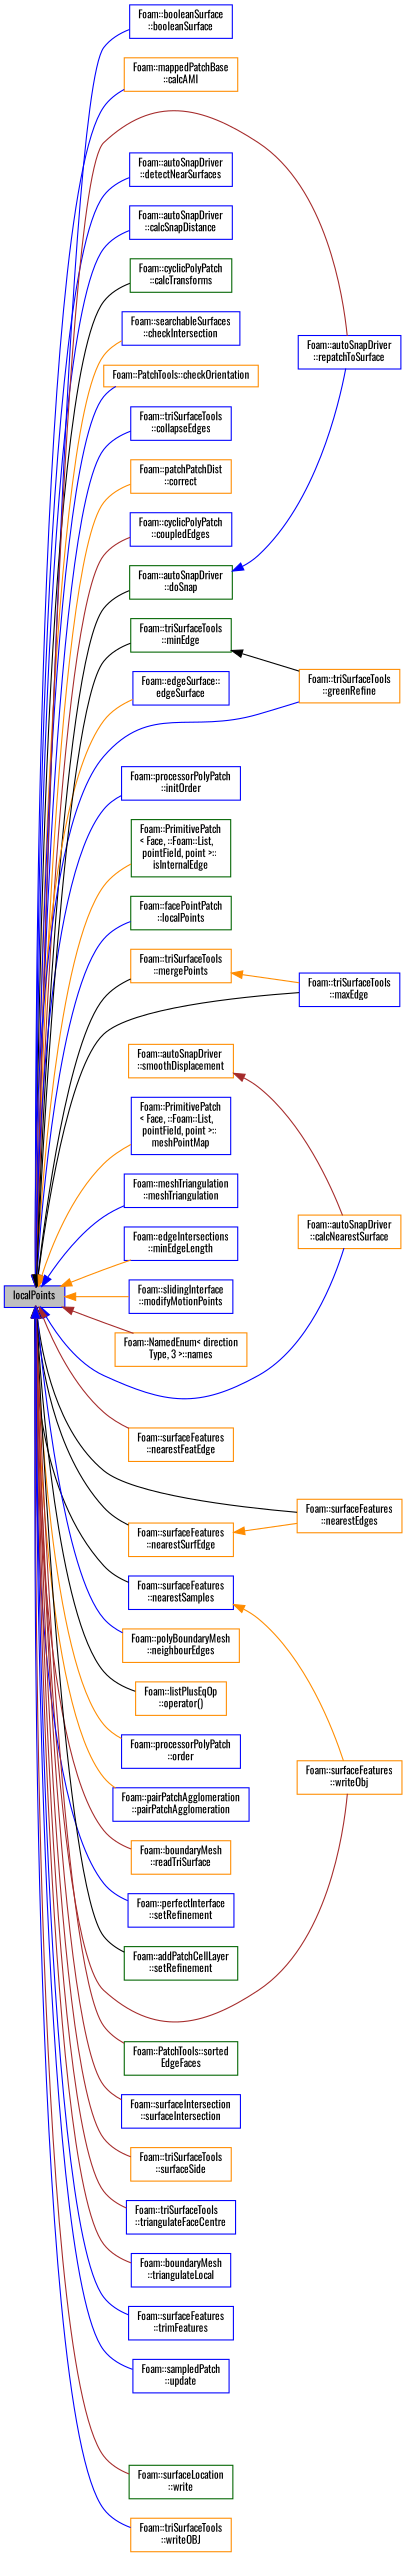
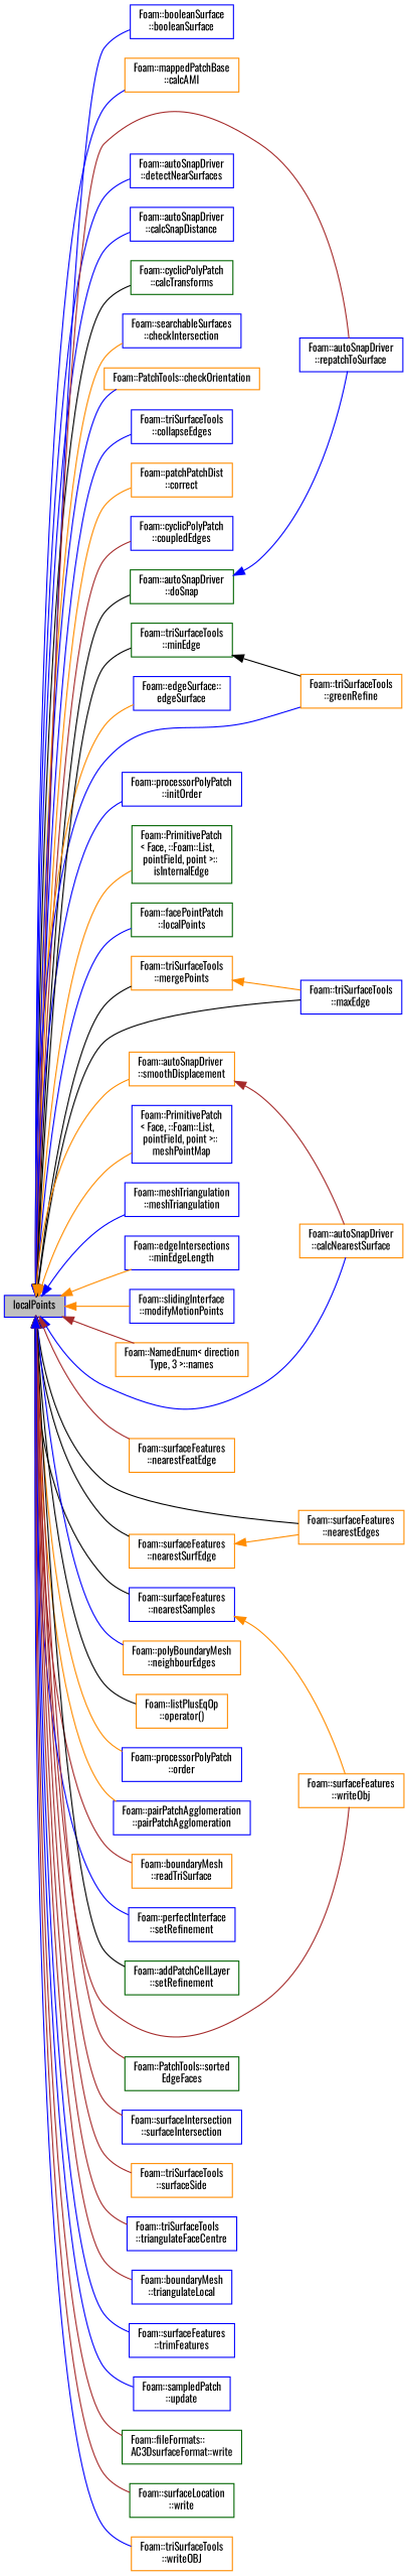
  digraph {
    fontname=Oswald
    rankdir=LR
    node [color=blue fontname=Oswald fontsize=10 shape=record]
    edge [color=blue dir=back fontname=Oswald fontsize=10 labelfontname=FreeSans labelfontsize=10 style=solid]
    n1 [fillcolor=grey75 fontcolor=black height=0.2 label=localPoints style=filled width=0.4]
    n2 [height=0.2 label="Foam::booleanSurface\l::booleanSurface" width=0.4]
    n3 [color=darkorange height=0.2 label="Foam::mappedPatchBase\l::calcAMI" width=0.4]
    n4 [color=darkorange height=0.2 label="Foam::autoSnapDriver\l::calcNearestSurface" width=0.4]
    n5 [height=0.2 label="Foam::autoSnapDriver\l::detectNearSurfaces" width=0.4]
    n6 [height=0.2 label="Foam::autoSnapDriver\l::calcSnapDistance" width=0.4]
    n7 [color=darkgreen height=0.2 label="Foam::cyclicPolyPatch\l::calcTransforms" width=0.4]
    n8 [height=0.2 label="Foam::searchableSurfaces\l::checkIntersection" width=0.4]
    n9 [color=darkorange height=0.2 label="Foam::PatchTools::checkOrientation" width=0.4]
    n10 [height=0.2 label="Foam::triSurfaceTools\l::collapseEdges" width=0.4]
    n11 [color=darkorange height=0.2 label="Foam::patchPatchDist\l::correct" width=0.4]
    n12 [height=0.2 label="Foam::cyclicPolyPatch\l::coupledEdges" width=0.4]
    n13 [color=darkgreen height=0.2 label="Foam::autoSnapDriver\l::doSnap" width=0.4]
    n14 [height=0.2 label="Foam::autoSnapDriver\l::repatchToSurface" width=0.4]
    n15 [height=0.2 label="Foam::edgeSurface::\ledgeSurface" width=0.4]
    n16 [color=darkorange height=0.2 label="Foam::triSurfaceTools\l::greenRefine" width=0.4]
    n17 [height=0.2 label="Foam::processorPolyPatch\l::initOrder" width=0.4]
    n18 [color=darkgreen height=0.2 label="Foam::PrimitivePatch\l\< Face, ::Foam::List,\l pointField, point \>::\lisInternalEdge" width=0.4]
    n19 [color=darkgreen height=0.2 label="Foam::facePointPatch\l::localPoints" width=0.4]
    n20 [height=0.2 label="Foam::triSurfaceTools\l::maxEdge" width=0.4]
    n21 [color=darkgreen height=0.2 label="Foam::triSurfaceTools\l::minEdge" width=0.4]
    n22 [color=darkorange height=0.2 label="Foam::triSurfaceTools\l::mergePoints" width=0.4]
    n23 [height=0.2 label="Foam::PrimitivePatch\l\< Face, ::Foam::List,\l pointField, point \>::\lmeshPointMap" width=0.4]
    n24 [height=0.2 label="Foam::meshTriangulation\l::meshTriangulation" width=0.4]
    n25 [height=0.2 label="Foam::edgeIntersections\l::minEdgeLength" width=0.4]
    n26 [height=0.2 label="Foam::slidingInterface\l::modifyMotionPoints" width=0.4]
    n27 [color=darkorange height=0.2 label="Foam::NamedEnum\< direction\lType, 3 \>::names" width=0.4]
    n28 [color=darkorange height=0.2 label="Foam::surfaceFeatures\l::nearestEdges" width=0.4]
    n29 [color=darkorange height=0.2 label="Foam::surfaceFeatures\l::nearestFeatEdge" width=0.4]
    n30 [height=0.2 label="Foam::surfaceFeatures\l::nearestSamples" width=0.4]
    n31 [color=darkorange height=0.2 label="Foam::surfaceFeatures\l::writeObj" width=0.4]
    n32 [color=darkorange height=0.2 label="Foam::surfaceFeatures\l::nearestSurfEdge" width=0.4]
    n33 [color=darkorange height=0.2 label="Foam::polyBoundaryMesh\l::neighbourEdges" width=0.4]
    n34 [color=darkorange height=0.2 label="Foam::listPlusEqOp\l::operator()" width=0.4]
    n35 [height=0.2 label="Foam::processorPolyPatch\l::order" width=0.4]
    n36 [height=0.2 label="Foam::pairPatchAgglomeration\l::pairPatchAgglomeration" width=0.4]
    n37 [color=darkorange height=0.2 label="Foam::boundaryMesh\l::readTriSurface" width=0.4]
    n38 [height=0.2 label="Foam::perfectInterface\l::setRefinement" width=0.4]
    n39 [color=darkgreen height=0.2 label="Foam::addPatchCellLayer\l::setRefinement" width=0.4]
    n40 [color=darkorange height=0.2 label="Foam::autoSnapDriver\l::smoothDisplacement" width=0.4]
    n41 [color=darkgreen height=0.2 label="Foam::PatchTools::sorted\lEdgeFaces" width=0.4]
    n42 [height=0.2 label="Foam::surfaceIntersection\l::surfaceIntersection" width=0.4]
    n43 [color=darkorange height=0.2 label="Foam::triSurfaceTools\l::surfaceSide" width=0.4]
    n44 [height=0.2 label="Foam::triSurfaceTools\l::triangulateFaceCentre" width=0.4]
    n45 [height=0.2 label="Foam::boundaryMesh\l::triangulateLocal" width=0.4]
    n46 [height=0.2 label="Foam::surfaceFeatures\l::trimFeatures" width=0.4]
    n47 [height=0.2 label="Foam::sampledPatch\l::update" width=0.4]
+   n48 [color=darkgreen height=0.2 label="Foam::fileFormats::\lAC3DsurfaceFormat::write" width=0.4]
    n49 [color=darkgreen height=0.2 label="Foam::surfaceLocation\l::write" width=0.4]
    n50 [color=darkorange height=0.2 label="Foam::triSurfaceTools\l::writeOBJ" width=0.4]
    n1 -> n2
    n1 -> n3
    n1 -> n4
    n1 -> n5
    n1 -> n6
    n1 -> n7 [color=black]
    n1 -> n8 [color=darkorange]
    n1 -> n9
    n1 -> n10
    n1 -> n11 [color=darkorange]
    n1 -> n12 [color=brown]
    n1 -> n13 [color=black]
    n1 -> n14 [color=brown]
    n1 -> n15 [color=darkorange]
    n1 -> n16
    n1 -> n17
    n1 -> n18 [color=darkorange]
    n1 -> n19
    n1 -> n20 [color=black]
    n1 -> n21 [color=black]
    n1 -> n22 [color=black]
    n1 -> n23 [color=darkorange]
    n1 -> n24
    n1 -> n25 [color=darkorange]
    n1 -> n26 [color=darkorange]
    n1 -> n27 [color=brown]
    n1 -> n28 [color=black]
    n1 -> n29 [color=brown]
    n1 -> n30 [color=black]
    n1 -> n31 [color=brown]
    n1 -> n32 [color=black]
    n1 -> n33
    n1 -> n34 [color=black]
    n1 -> n35 [color=darkorange]
    n1 -> n36 [color=darkorange]
    n1 -> n37 [color=brown]
    n1 -> n38
    n1 -> n39 [color=black]
+   n1 -> n40 [color=darkorange]
    n1 -> n41 [color=brown]
    n1 -> n42 [color=brown]
    n1 -> n43 [color=brown]
    n1 -> n44 [color=brown]
    n1 -> n45 [color=brown]
    n1 -> n46
    n1 -> n47
+   n1 -> n48 [color=brown]
    n1 -> n49 [color=brown]
    n1 -> n50
    n13 -> n14
    n21 -> n16 [color=black]
    n22 -> n20 [color=darkorange]
    n30 -> n31 [color=darkorange]
    n32 -> n28 [color=darkorange]
    n40 -> n4 [color=brown]
  }
